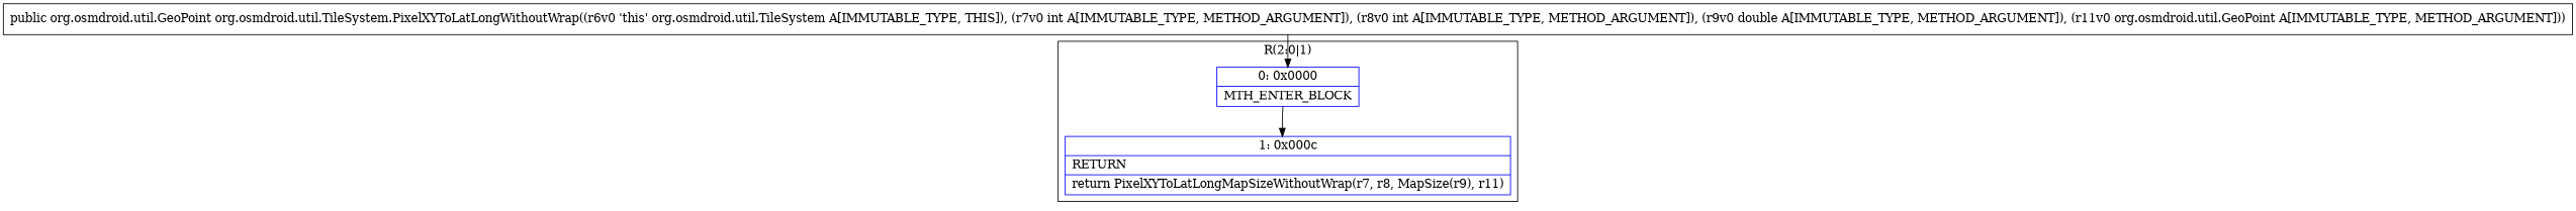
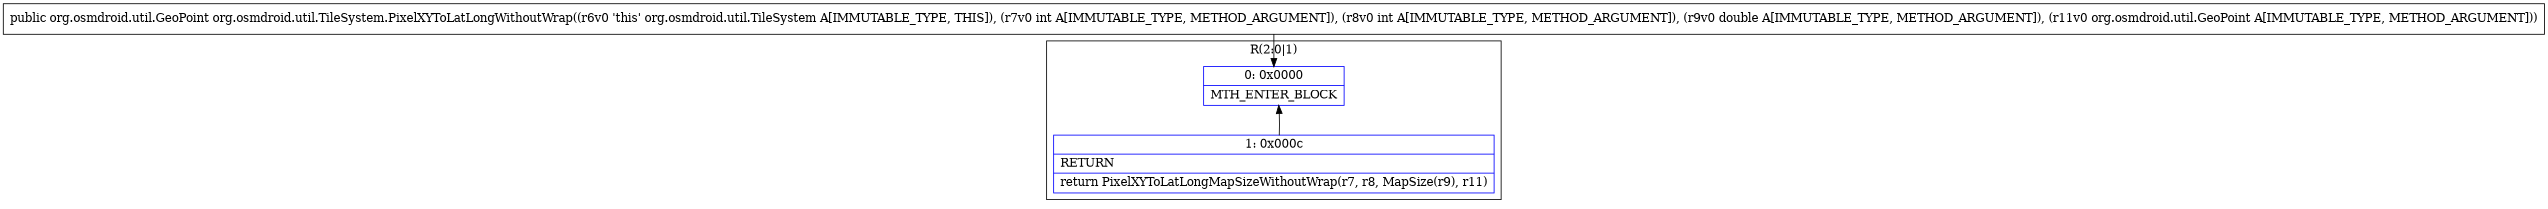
  digraph {
    node [color=blue shape=record]
    n1 [label="{0\:\ 0x0000|MTH_ENTER_BLOCK\l}"]
    n2 [label="{1\:\ 0x000c|RETURN\l|return PixelXYToLatLongMapSizeWithoutWrap(r7, r8, MapSize(r9), r11)\l}"]
    n3 [label="{public org.osmdroid.util.GeoPoint org.osmdroid.util.TileSystem.PixelXYToLatLongWithoutWrap((r6v0 'this' org.osmdroid.util.TileSystem A[IMMUTABLE_TYPE, THIS]), (r7v0 int A[IMMUTABLE_TYPE, METHOD_ARGUMENT]), (r8v0 int A[IMMUTABLE_TYPE, METHOD_ARGUMENT]), (r9v0 double A[IMMUTABLE_TYPE, METHOD_ARGUMENT]), (r11v0 org.osmdroid.util.GeoPoint A[IMMUTABLE_TYPE, METHOD_ARGUMENT])) }" color=""]
    subgraph cluster_1 {
      label="R(2:0|1)"
      n1
      n2
    }
-   n1 -> n2
+   n2 -> n1
    n3 -> n1
  }
